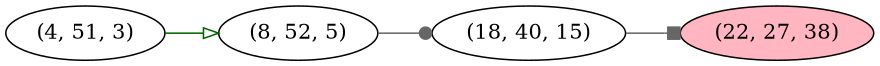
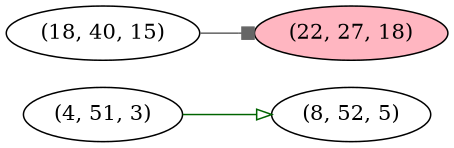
  digraph {
    rankdir=LR
    node [fillcolor=white style=filled]
    edge [color=gray40]
    n1 [label="(4, 51, 3)"]
    "(8, 52, 5)"
    "(18, 40, 15)"
-   "(22, 27, 18)" [fillcolor=lightpink label="(22, 27, 38)"]
+   "(22, 27, 18)" [fillcolor=lightpink]
    n1 -> "(8, 52, 5)" [arrowhead=onormal color=darkgreen]
-   "(8, 52, 5)" -> "(18, 40, 15)" [arrowhead=dot]
    "(18, 40, 15)" -> "(22, 27, 18)" [arrowhead=box]
  }
